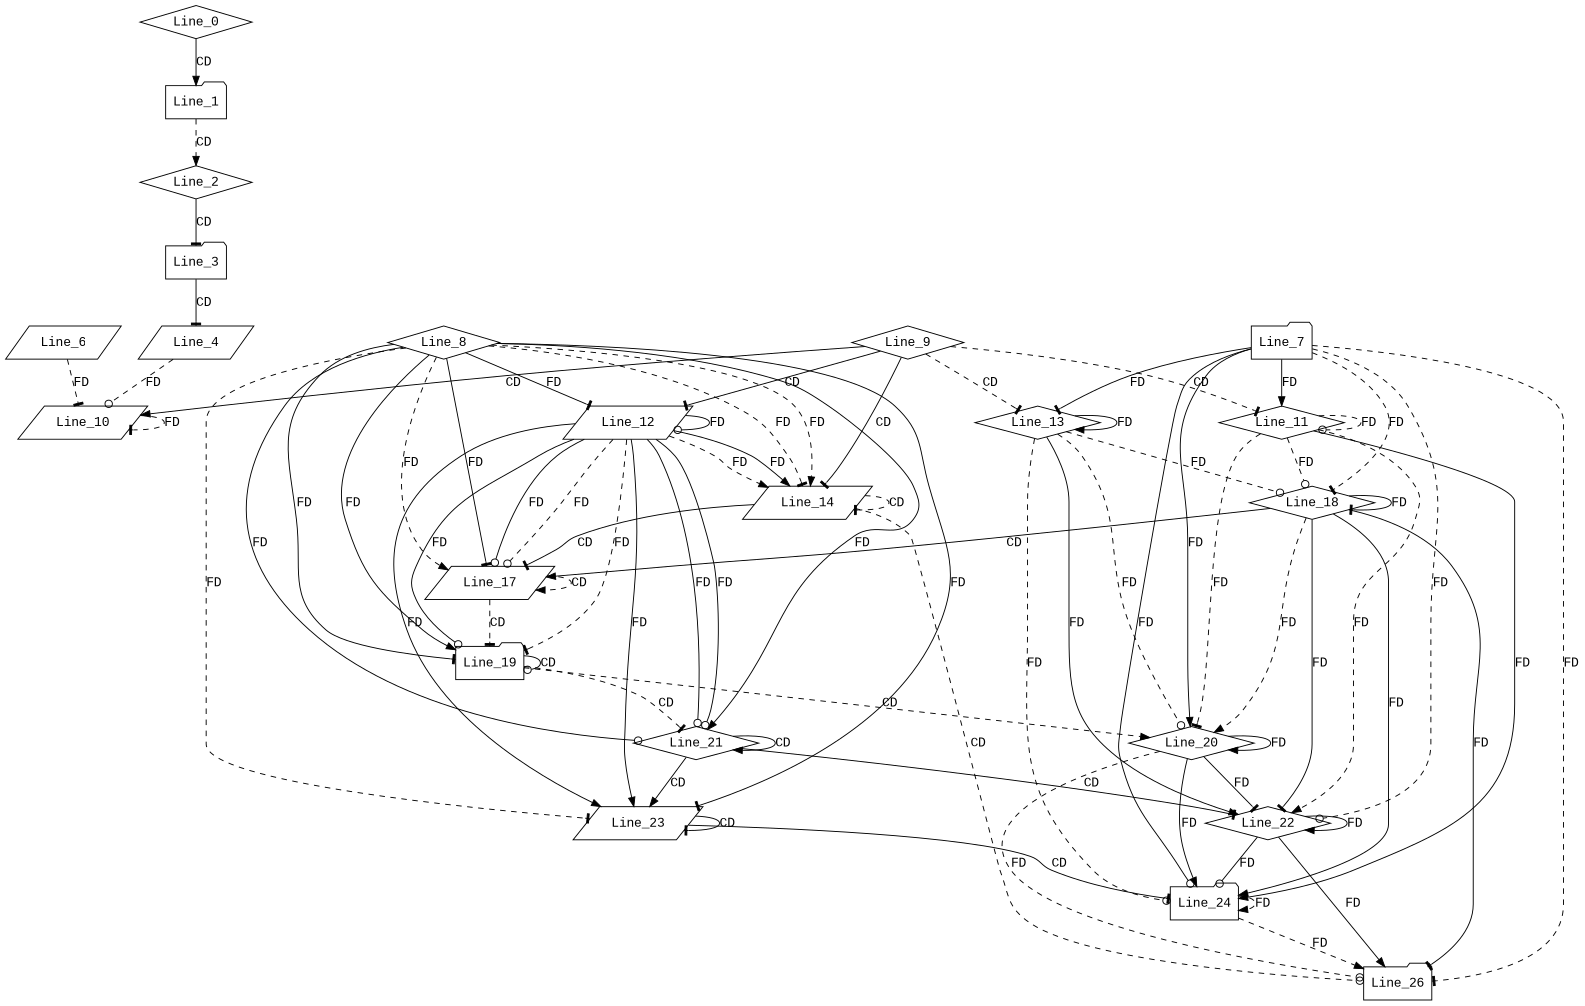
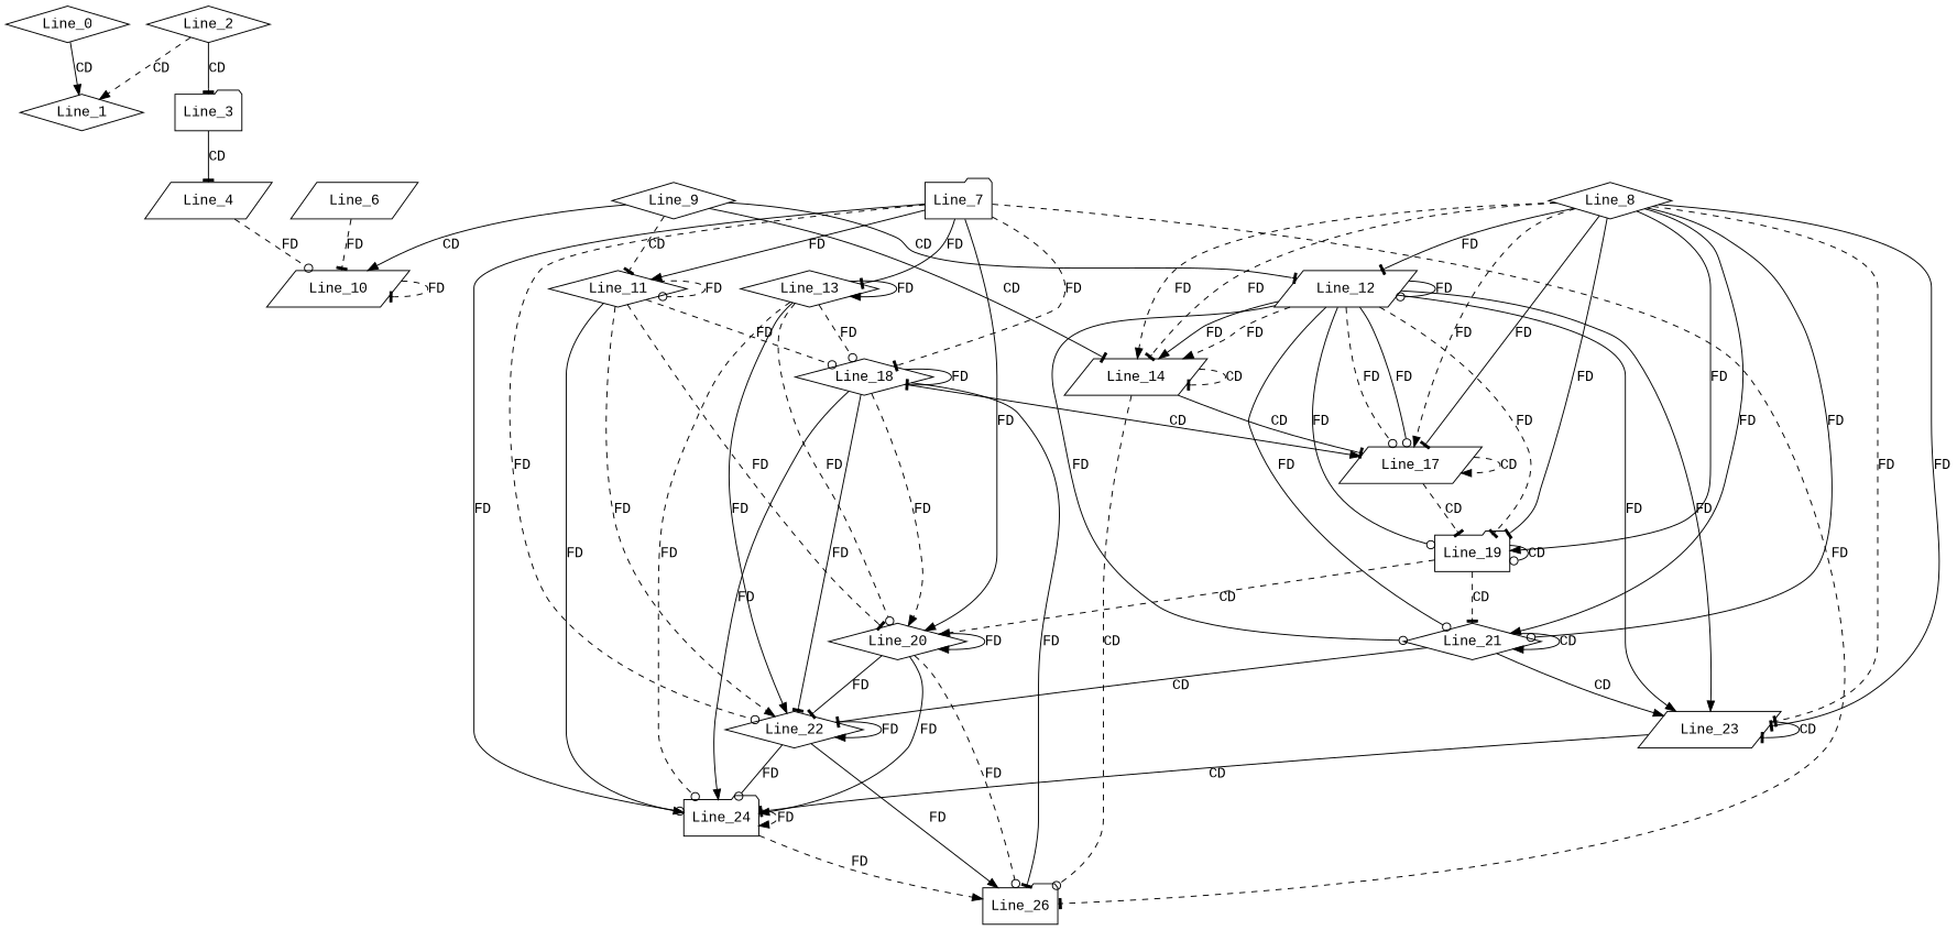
  digraph {
    fontname="Liberation Mono"
    node [fontname="Liberation Mono" shape=diamond]
    edge [arrowhead=normal fontname="Liberation Mono" style=solid]
-   Line_1 [shape=folder]
+   Line_1
    Line_0
    Line_2
    Line_3 [shape=folder]
    Line_4 [shape=parallelogram]
    Line_10 [shape=parallelogram]
    Line_9
    Line_11
    Line_12 [shape=parallelogram]
    Line_13
    Line_14 [shape=parallelogram]
    Line_18
    Line_20
    Line_22
    Line_24 [shape=folder]
    Line_17 [shape=parallelogram]
    Line_19 [shape=folder]
    Line_21
    Line_23 [shape=parallelogram]
    Line_26 [shape=folder]
    Line_6 [shape=parallelogram]
    Line_7 [shape=folder]
    Line_8
-   Line_1 -> Line_2 [label=CD style=dashed]
+   Line_2 -> Line_1 [label=CD style=dashed]
    Line_0 -> Line_1 [label=CD]
    Line_2 -> Line_3 [arrowhead=tee label=CD]
    Line_3 -> Line_4 [arrowhead=tee label=CD]
    Line_4 -> Line_10 [arrowhead=odot label=FD style=dashed]
    Line_10 -> Line_10 [arrowhead=tee label=FD style=dashed]
    Line_9 -> Line_10 [label=CD]
    Line_9 -> Line_11 [arrowhead=tee label=CD style=dashed]
    Line_9 -> Line_12 [arrowhead=tee label=CD]
-   Line_9 -> Line_13 [arrowhead=tee label=CD style=dashed]
    Line_9 -> Line_14 [arrowhead=tee label=CD]
    Line_11 -> Line_11 [arrowhead=odot label=FD style=dashed]
    Line_11 -> Line_18 [arrowhead=odot label=FD style=dashed]
    Line_11 -> Line_20 [arrowhead=tee label=FD style=dashed]
    Line_11 -> Line_22 [label=FD style=dashed]
    Line_11 -> Line_24 [label=FD]
    Line_12 -> Line_12 [arrowhead=odot label=FD]
    Line_12 -> Line_14 [label=FD]
    Line_12 -> Line_14 [label=FD style=dashed]
    Line_12 -> Line_17 [arrowhead=odot label=FD]
    Line_12 -> Line_17 [arrowhead=odot label=FD style=dashed]
    Line_12 -> Line_19 [arrowhead=tee label=FD style=dashed]
    Line_12 -> Line_19 [arrowhead=odot label=FD]
    Line_12 -> Line_21 [arrowhead=odot label=FD]
    Line_12 -> Line_21 [arrowhead=odot label=FD]
    Line_12 -> Line_23 [label=FD]
    Line_12 -> Line_23 [label=FD]
    Line_13 -> Line_13 [label=FD]
    Line_13 -> Line_18 [arrowhead=odot label=FD style=dashed]
    Line_13 -> Line_20 [arrowhead=odot label=FD style=dashed]
    Line_13 -> Line_22 [label=FD]
    Line_13 -> Line_24 [arrowhead=odot label=FD style=dashed]
    Line_14 -> Line_14 [arrowhead=tee label=CD style=dashed]
    Line_14 -> Line_17 [arrowhead=tee label=CD]
    Line_14 -> Line_26 [arrowhead=odot label=CD style=dashed]
    Line_18 -> Line_18 [arrowhead=tee label=FD]
    Line_18 -> Line_20 [label=FD style=dashed]
    Line_18 -> Line_22 [arrowhead=tee label=FD]
    Line_18 -> Line_24 [label=FD]
    Line_18 -> Line_17 [label=CD]
    Line_18 -> Line_26 [arrowhead=tee label=FD]
    Line_20 -> Line_20 [label=FD]
    Line_20 -> Line_22 [arrowhead=tee label=FD]
    Line_20 -> Line_24 [label=FD]
    Line_20 -> Line_26 [arrowhead=odot label=FD style=dashed]
    Line_22 -> Line_22 [label=FD]
    Line_22 -> Line_24 [arrowhead=odot label=FD]
    Line_22 -> Line_26 [label=FD]
    Line_24 -> Line_24 [label=FD style=dashed]
    Line_24 -> Line_26 [label=FD style=dashed]
    Line_17 -> Line_17 [label=CD style=dashed]
    Line_17 -> Line_19 [arrowhead=tee label=CD style=dashed]
    Line_19 -> Line_20 [label=CD style=dashed]
    Line_19 -> Line_19 [arrowhead=odot label=CD]
    Line_19 -> Line_21 [arrowhead=tee label=CD style=dashed]
    Line_21 -> Line_22 [arrowhead=tee label=CD]
    Line_21 -> Line_21 [label=CD]
    Line_21 -> Line_23 [label=CD]
    Line_23 -> Line_24 [arrowhead=tee label=CD]
    Line_23 -> Line_23 [arrowhead=tee label=CD]
    Line_6 -> Line_10 [arrowhead=tee label=FD style=dashed]
    Line_7 -> Line_11 [label=FD]
    Line_7 -> Line_13 [arrowhead=tee label=FD]
    Line_7 -> Line_18 [arrowhead=tee label=FD style=dashed]
    Line_7 -> Line_20 [label=FD]
    Line_7 -> Line_22 [arrowhead=odot label=FD style=dashed]
    Line_7 -> Line_24 [arrowhead=odot label=FD]
    Line_7 -> Line_26 [arrowhead=tee label=FD style=dashed]
    Line_8 -> Line_12 [arrowhead=tee label=FD]
    Line_8 -> Line_14 [arrowhead=tee label=FD style=dashed]
    Line_8 -> Line_14 [label=FD style=dashed]
    Line_8 -> Line_17 [label=FD style=dashed]
    Line_8 -> Line_17 [arrowhead=tee label=FD]
    Line_8 -> Line_19 [arrowhead=tee label=FD]
    Line_8 -> Line_19 [label=FD]
    Line_8 -> Line_21 [label=FD]
    Line_8 -> Line_21 [arrowhead=odot label=FD]
    Line_8 -> Line_23 [arrowhead=tee label=FD style=dashed]
    Line_8 -> Line_23 [arrowhead=tee label=FD]
  }
